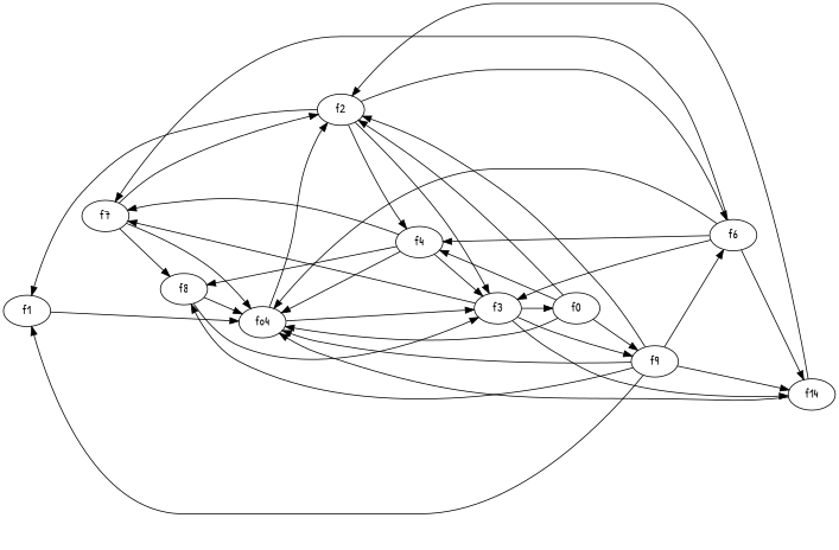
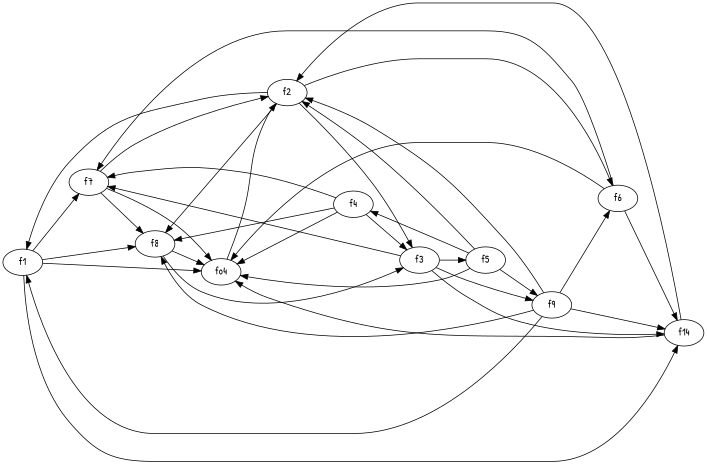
  strict digraph {
    fontname="Patrick Hand"
    rankdir=LR
    node [fontname="Patrick Hand"]
    edge [fontname="Patrick Hand" weight=2]
    f1
    f7
    f8
    n4 [label=f14]
    n5 [label=fo4]
    f2
    f3
    f6
-   f5 [label=f0]
+   f5
    f9
    f4
+   f1 -> f7
+   f1 -> f8
+   f1 -> n4
    f1 -> n5
    f7 -> f8
    f7 -> n5
    f7 -> f2
    f8 -> n5
    f8 -> f3
    n4 -> n5
    n4 -> f2
    n5 -> f2
-   n5 -> f3
    f2 -> f1
-   f2 -> f4
+   f2 -> f8
    f2 -> f3
    f2 -> f6
    f3 -> f7
    f3 -> n4
    f3 -> f5
    f3 -> f9
    f6 -> f7
    f6 -> n4
    f6 -> n5
-   f6 -> f3
-   f6 -> f4
    f5 -> n5
    f5 -> f2
    f5 -> f9
    f5 -> f4
    f9 -> f1
    f9 -> f8
    f9 -> n4
-   f9 -> n5
    f9 -> f2
    f9 -> f6
    f4 -> f7
    f4 -> f8
    f4 -> n5
    f4 -> f3
  }
